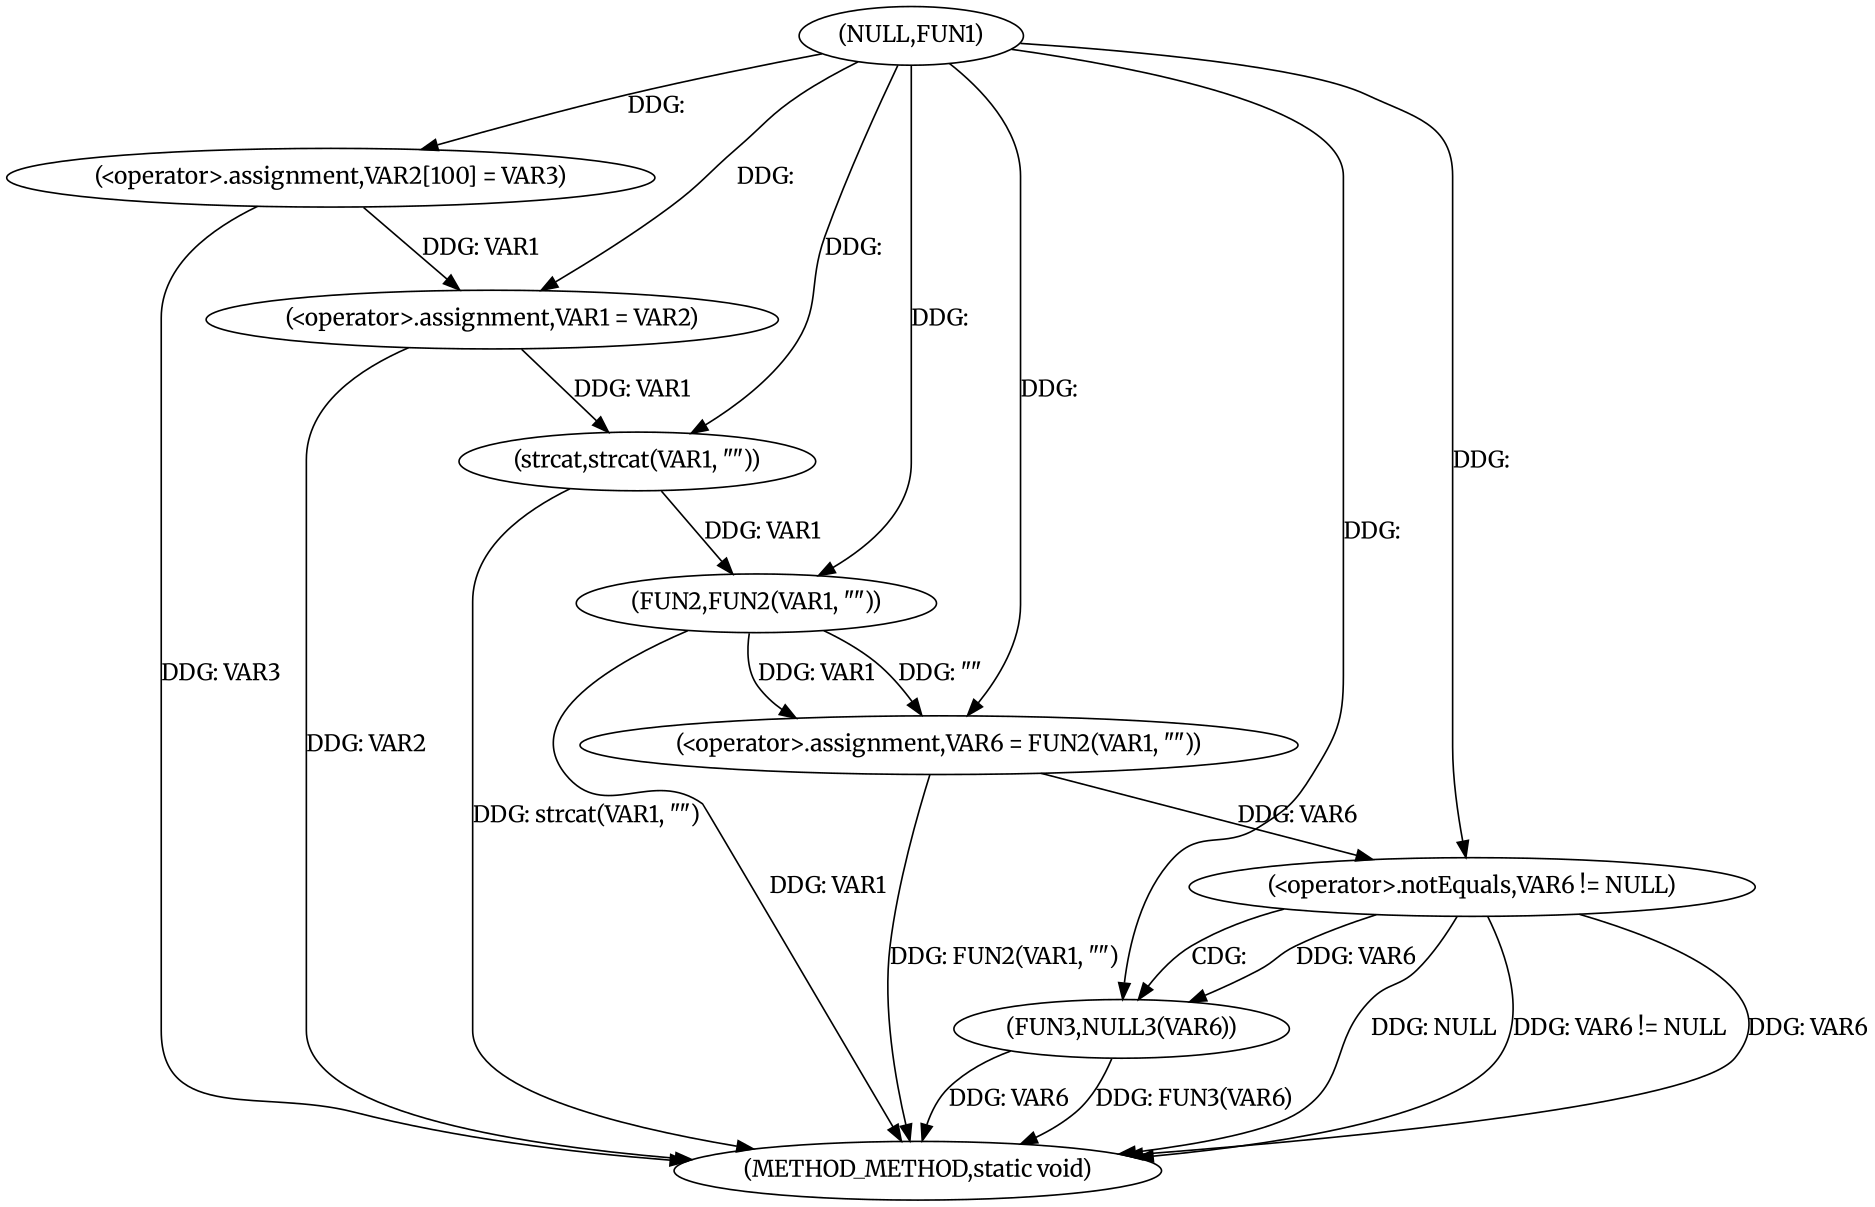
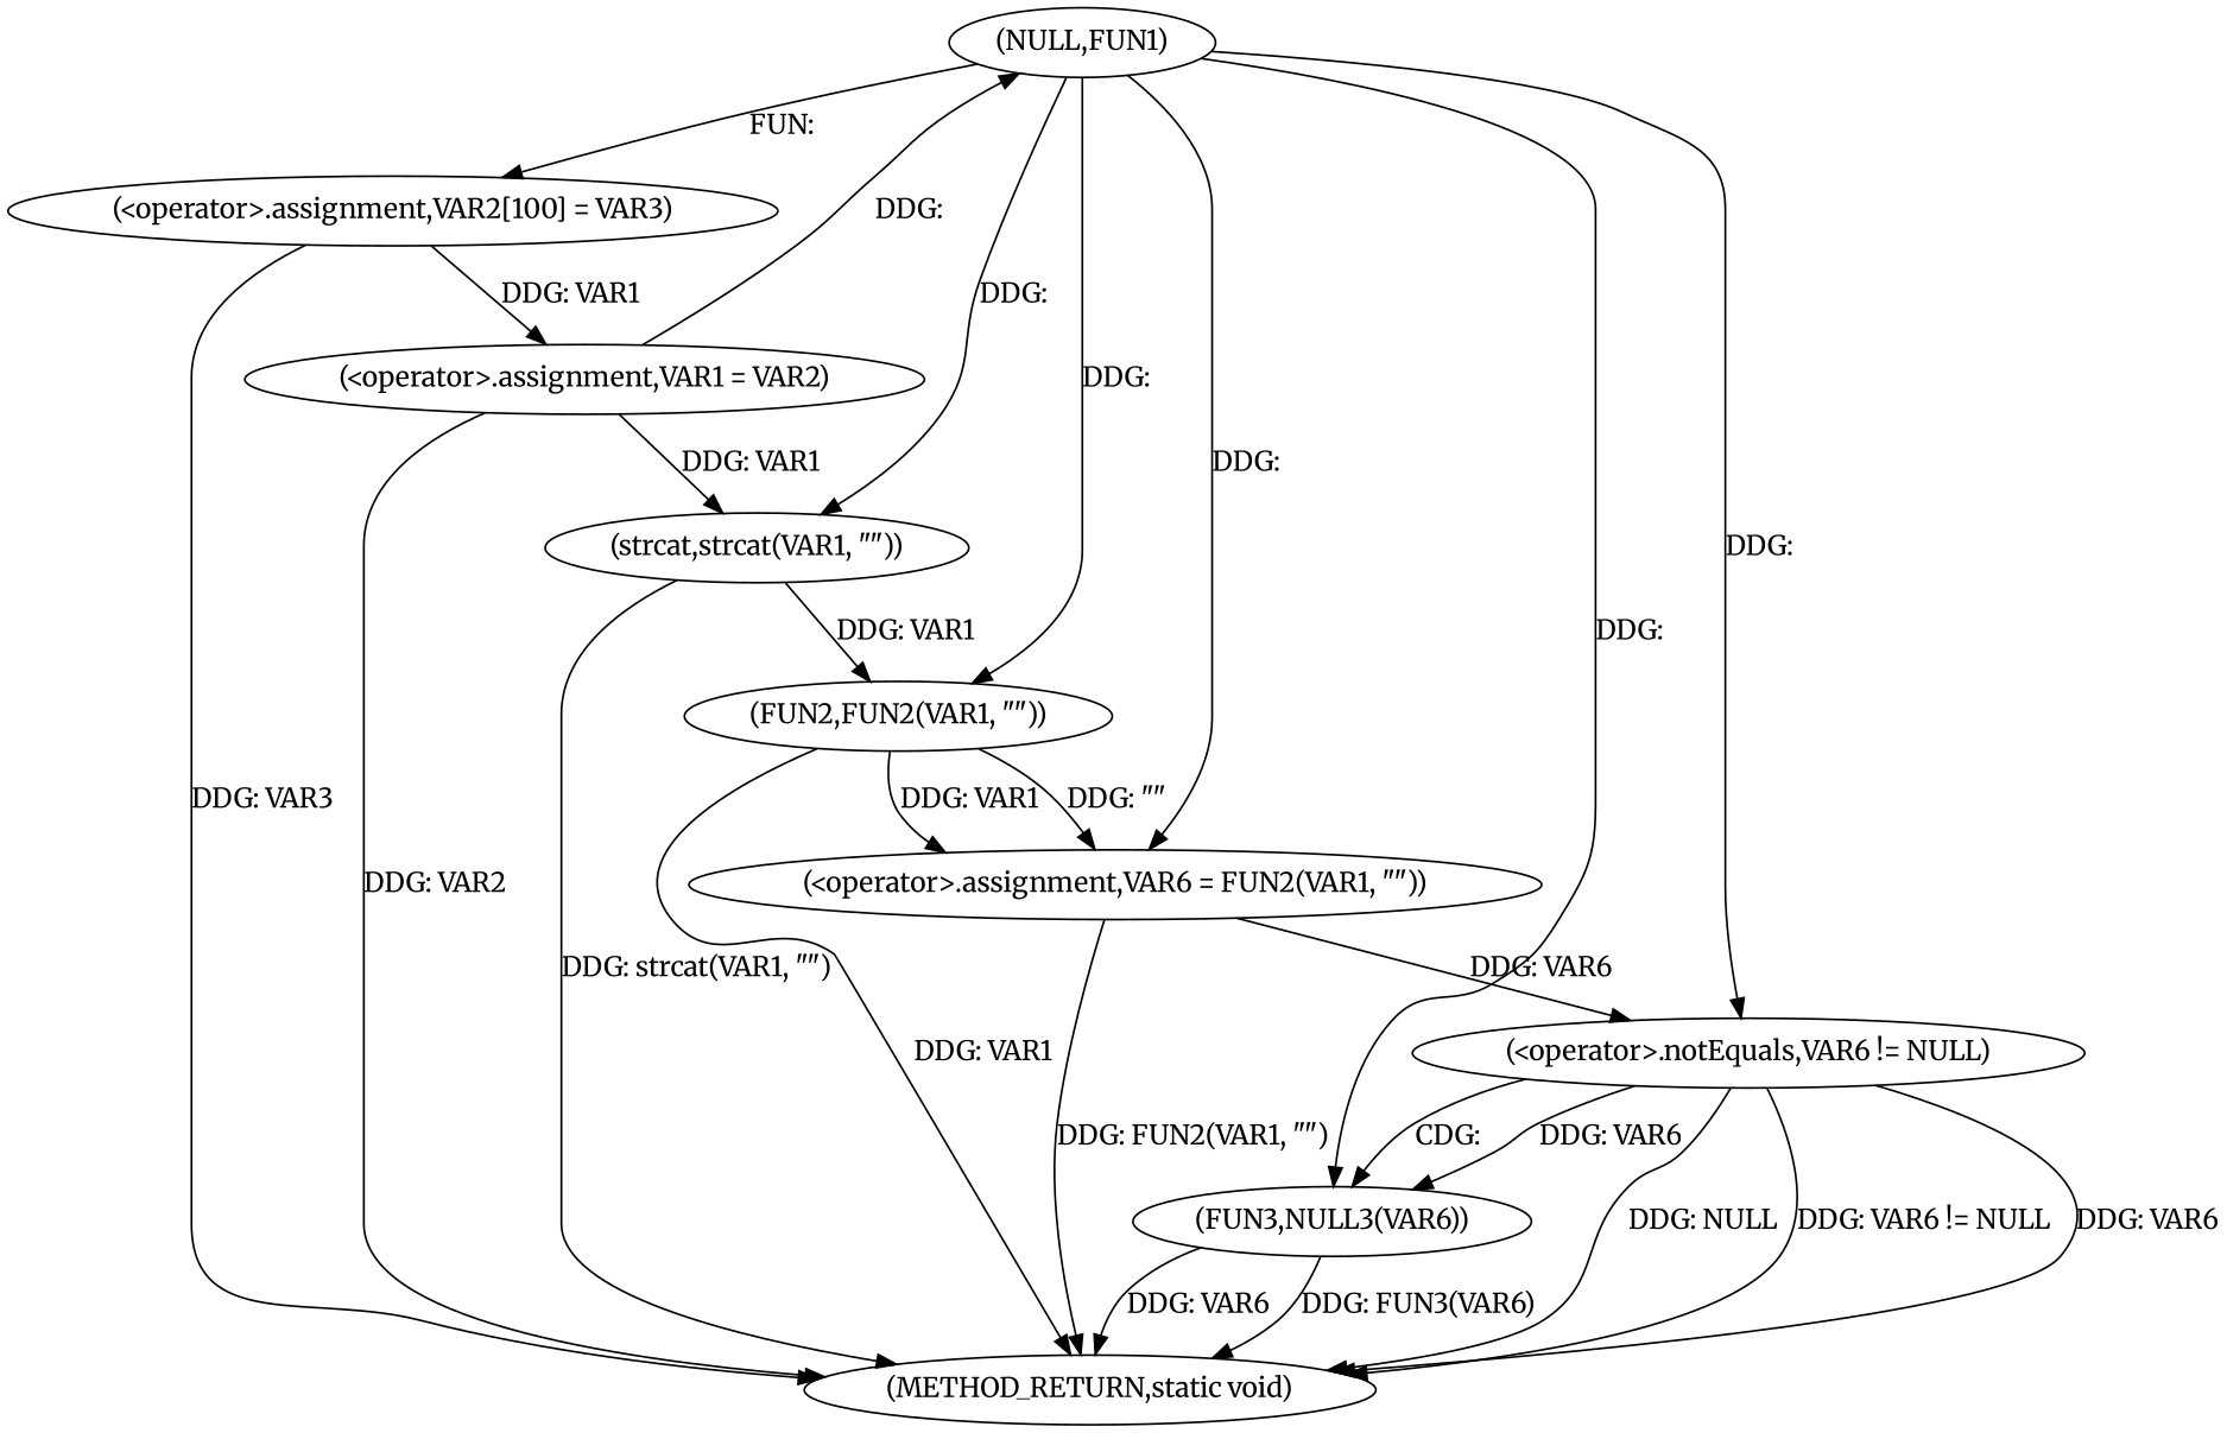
  digraph {
    fontname=Merriweather
    node [fontname=Merriweather]
    edge [fontname=Merriweather]
    n1 [label="(NULL,FUN1)"]
    n2 [label="(<operator>.assignment,VAR2[100] = VAR3)"]
    n3 [label="(<operator>.assignment,VAR1 = VAR2)"]
    n4 [label="(strcat,strcat(VAR1, \"\"))"]
    n5 [label="(<operator>.assignment,VAR6 = FUN2(VAR1, \"\"))"]
    n6 [label="(FUN2,FUN2(VAR1, \"\"))"]
    n7 [label="(<operator>.notEquals,VAR6 != NULL)"]
    n8 [label="(FUN3,NULL3(VAR6))"]
-   n9 [label="(METHOD_METHOD,static void)"]
-   n1 -> n2 [label="DDG: "]
-   n1 -> n3 [label="DDG: "]
+   n9 [label="(METHOD_RETURN,static void)"]
+   n1 -> n2 [label="FUN: "]
+   n3 -> n1 [label="DDG: "]
    n1 -> n4 [label="DDG: "]
    n1 -> n5 [label="DDG: "]
    n1 -> n6 [label="DDG: "]
    n1 -> n7 [label="DDG: "]
    n1 -> n8 [label="DDG: "]
    n2 -> n3 [label="DDG: VAR1"]
    n2 -> n9 [label="DDG: VAR3"]
    n3 -> n4 [label="DDG: VAR1"]
    n3 -> n9 [label="DDG: VAR2"]
    n4 -> n6 [label="DDG: VAR1"]
    n4 -> n9 [label="DDG: strcat(VAR1, \"\")"]
    n5 -> n7 [label="DDG: VAR6"]
    n5 -> n9 [label="DDG: FUN2(VAR1, \"\")"]
    n6 -> n5 [label="DDG: VAR1"]
    n6 -> n5 [label="DDG: \"\""]
    n6 -> n9 [label="DDG: VAR1"]
    n7 -> n8 [label="DDG: VAR6"]
    n7 -> n8 [label="CDG: "]
    n7 -> n9 [label="DDG: NULL"]
    n7 -> n9 [label="DDG: VAR6 != NULL"]
    n7 -> n9 [label="DDG: VAR6"]
    n8 -> n9 [label="DDG: FUN3(VAR6)"]
    n8 -> n9 [label="DDG: VAR6"]
  }
